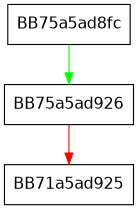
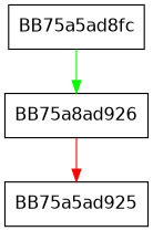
  digraph {
    fontname="DejaVu Sans"
    splines=ortho
    node [fontname="DejaVu Sans" shape=box]
    edge [fontname="DejaVu Sans"]
    BB75a5ad8fc
-   BB75a5ad926
-   BB75a5ad925 [label=BB71a5ad925]
+   BB75a5ad926 [label=BB75a8ad926]
+   BB75a5ad925
    BB75a5ad8fc -> BB75a5ad926 [color=green]
    BB75a5ad926 -> BB75a5ad925 [color=red]
  }
